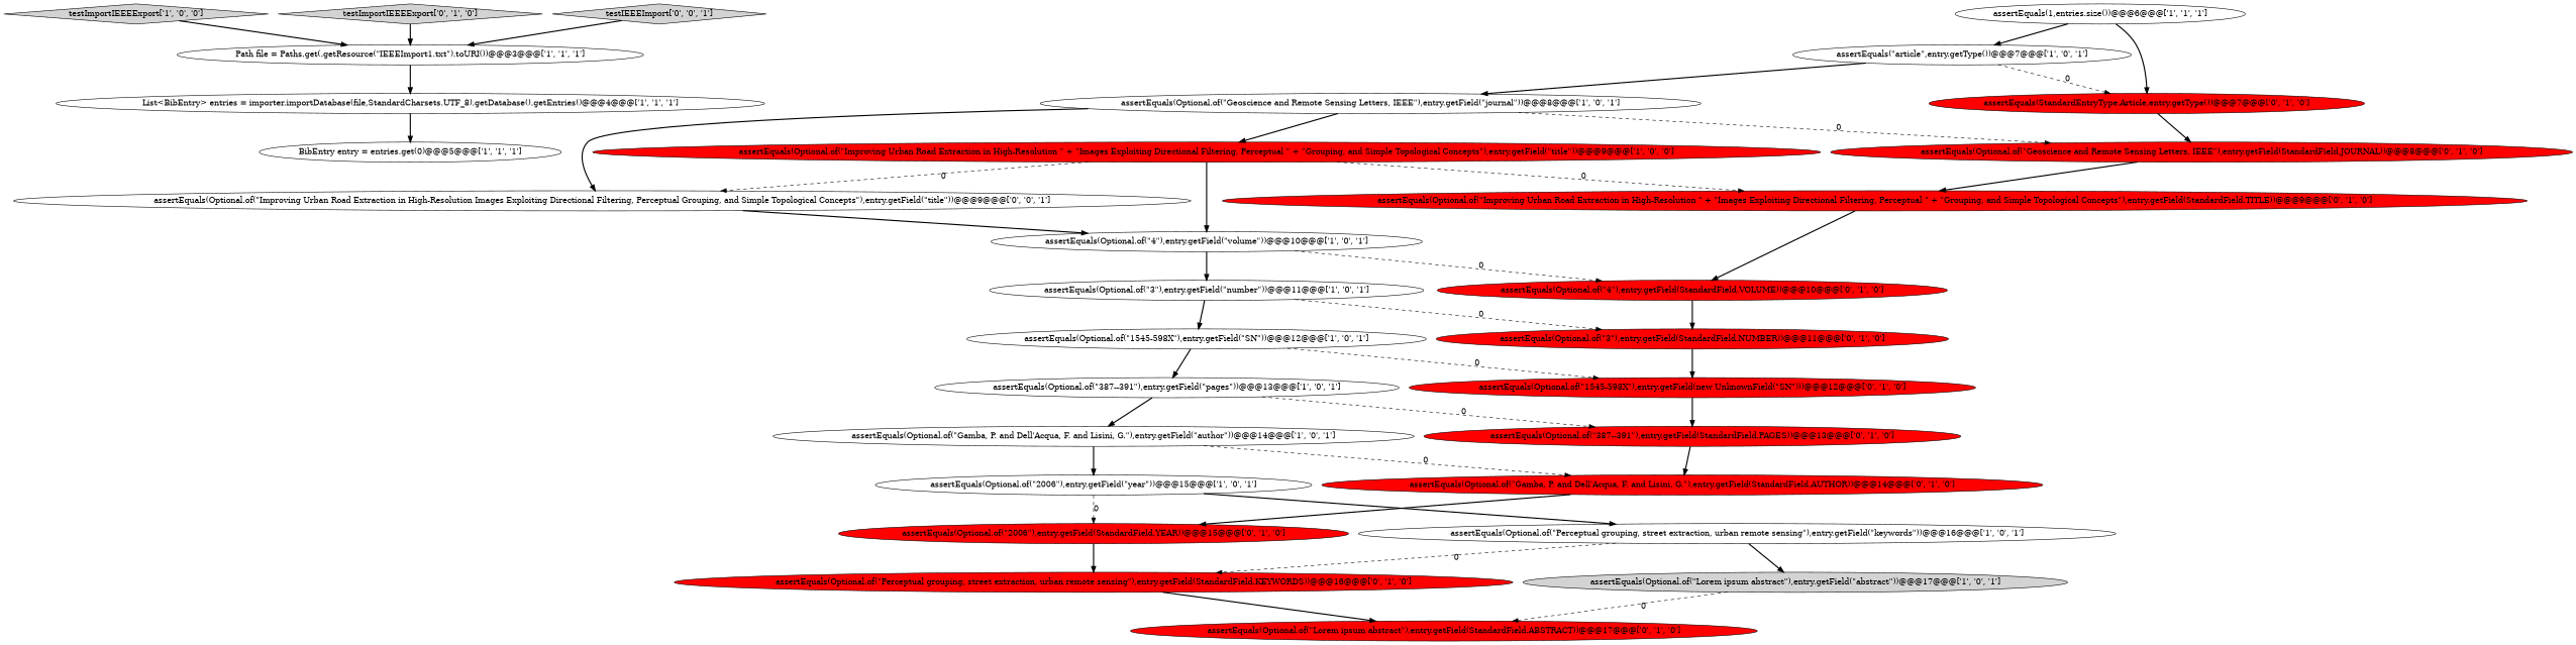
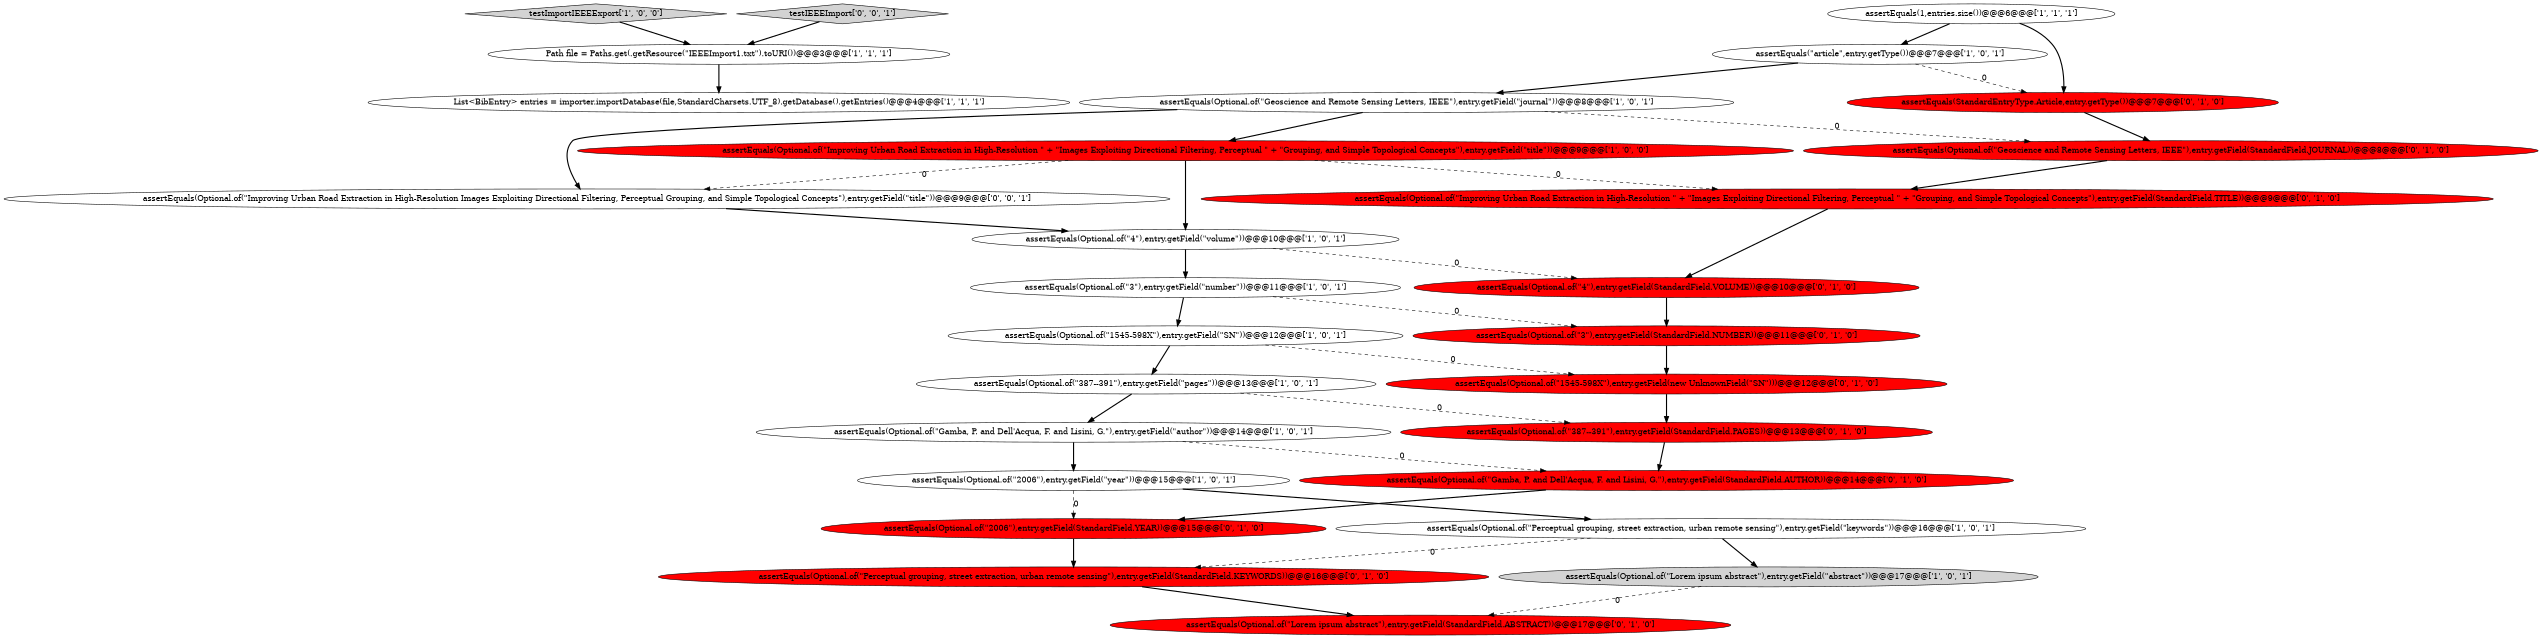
  digraph {
    node [fillcolor=white shape=ellipse style=filled]
    edge [style=bold]
    n1 [fillcolor=lightgray label="testImportIEEEExport['1', '0', '0']" shape=diamond]
    n2 [label="Path file = Paths.get(.getResource(\"IEEEImport1.txt\").toURI())@@@3@@@['1', '1', '1']"]
    n3 [label="List<BibEntry> entries = importer.importDatabase(file,StandardCharsets.UTF_8).getDatabase().getEntries()@@@4@@@['1', '1', '1']"]
    n4 [fillcolor=red label="assertEquals(Optional.of(\"4\"),entry.getField(StandardField.VOLUME))@@@10@@@['0', '1', '0']"]
    n5 [fillcolor=red label="assertEquals(Optional.of(\"3\"),entry.getField(StandardField.NUMBER))@@@11@@@['0', '1', '0']"]
    n6 [fillcolor=red label="assertEquals(Optional.of(\"1545-598X\"),entry.getField(new UnknownField(\"SN\")))@@@12@@@['0', '1', '0']"]
    n7 [label="assertEquals(Optional.of(\"387--391\"),entry.getField(\"pages\"))@@@13@@@['1', '0', '1']"]
    n8 [label="assertEquals(Optional.of(\"Gamba, P. and Dell'Acqua, F. and Lisini, G.\"),entry.getField(\"author\"))@@@14@@@['1', '0', '1']"]
    n9 [fillcolor=red label="assertEquals(Optional.of(\"387--391\"),entry.getField(StandardField.PAGES))@@@13@@@['0', '1', '0']"]
    n10 [fillcolor=red label="assertEquals(Optional.of(\"Gamba, P. and Dell'Acqua, F. and Lisini, G.\"),entry.getField(StandardField.AUTHOR))@@@14@@@['0', '1', '0']"]
    n11 [label="assertEquals(Optional.of(\"2006\"),entry.getField(\"year\"))@@@15@@@['1', '0', '1']"]
-   n12 [fillcolor=lightgray label="testImportIEEEExport['0', '1', '0']" shape=diamond]
    n13 [fillcolor=red label="assertEquals(Optional.of(\"2006\"),entry.getField(StandardField.YEAR))@@@15@@@['0', '1', '0']"]
    n14 [label="assertEquals(Optional.of(\"Perceptual grouping, street extraction, urban remote sensing\"),entry.getField(\"keywords\"))@@@16@@@['1', '0', '1']"]
-   n15 [label="BibEntry entry = entries.get(0)@@@5@@@['1', '1', '1']"]
    n16 [label="assertEquals(1,entries.size())@@@6@@@['1', '1', '1']"]
    n17 [label="assertEquals(\"article\",entry.getType())@@@7@@@['1', '0', '1']"]
    n18 [fillcolor=red label="assertEquals(StandardEntryType.Article,entry.getType())@@@7@@@['0', '1', '0']"]
    n19 [fillcolor=red label="assertEquals(Optional.of(\"Perceptual grouping, street extraction, urban remote sensing\"),entry.getField(StandardField.KEYWORDS))@@@16@@@['0', '1', '0']"]
    n20 [label="assertEquals(Optional.of(\"Geoscience and Remote Sensing Letters, IEEE\"),entry.getField(\"journal\"))@@@8@@@['1', '0', '1']"]
    n21 [label="assertEquals(Optional.of(\"Improving Urban Road Extraction in High-Resolution Images Exploiting Directional Filtering, Perceptual Grouping, and Simple Topological Concepts\"),entry.getField(\"title\"))@@@9@@@['0', '0', '1']"]
    n22 [fillcolor=red label="assertEquals(Optional.of(\"Improving Urban Road Extraction in High-Resolution \" + \"Images Exploiting Directional Filtering, Perceptual \" + \"Grouping, and Simple Topological Concepts\"),entry.getField(\"title\"))@@@9@@@['1', '0', '0']"]
    n23 [fillcolor=red label="assertEquals(Optional.of(\"Geoscience and Remote Sensing Letters, IEEE\"),entry.getField(StandardField.JOURNAL))@@@8@@@['0', '1', '0']"]
    n24 [label="assertEquals(Optional.of(\"4\"),entry.getField(\"volume\"))@@@10@@@['1', '0', '1']"]
    n25 [fillcolor=red label="assertEquals(Optional.of(\"Improving Urban Road Extraction in High-Resolution \" + \"Images Exploiting Directional Filtering, Perceptual \" + \"Grouping, and Simple Topological Concepts\"),entry.getField(StandardField.TITLE))@@@9@@@['0', '1', '0']"]
    n26 [label="assertEquals(Optional.of(\"3\"),entry.getField(\"number\"))@@@11@@@['1', '0', '1']"]
    n27 [label="assertEquals(Optional.of(\"1545-598X\"),entry.getField(\"SN\"))@@@12@@@['1', '0', '1']"]
    n28 [fillcolor=red label="assertEquals(Optional.of(\"Lorem ipsum abstract\"),entry.getField(StandardField.ABSTRACT))@@@17@@@['0', '1', '0']"]
    n29 [fillcolor=lightgray label="testIEEEImport['0', '0', '1']" shape=diamond]
    n30 [fillcolor=lightgray label="assertEquals(Optional.of(\"Lorem ipsum abstract\"),entry.getField(\"abstract\"))@@@17@@@['1', '0', '1']"]
    n1 -> n2
    n2 -> n3
-   n3 -> n15
    n4 -> n5
    n5 -> n6
    n6 -> n9
    n7 -> n8
    n7 -> n9 [label=0 style=dashed]
    n8 -> n10 [label=0 style=dashed]
    n8 -> n11
    n9 -> n10
    n10 -> n13
    n11 -> n13 [label=0 style=dashed]
    n11 -> n14
-   n12 -> n2
    n13 -> n19
    n14 -> n19 [label=0 style=dashed]
    n14 -> n30
    n16 -> n17
    n16 -> n18
    n17 -> n18 [label=0 style=dashed]
    n17 -> n20
    n18 -> n23
    n19 -> n28
    n20 -> n21
    n20 -> n22
    n20 -> n23 [label=0 style=dashed]
    n21 -> n24
    n22 -> n21 [label=0 style=dashed]
    n22 -> n24
    n22 -> n25 [label=0 style=dashed]
    n23 -> n25
    n24 -> n4 [label=0 style=dashed]
    n24 -> n26
    n25 -> n4
    n26 -> n5 [label=0 style=dashed]
    n26 -> n27
    n27 -> n6 [label=0 style=dashed]
    n27 -> n7
    n29 -> n2
    n30 -> n28 [label=0 style=dashed]
  }
